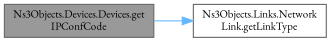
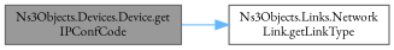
  digraph {
    rankdir=LR
    fontname="EB Garamond"
    node [fontname="EB Garamond" fontsize=10 shape=box style=filled]
-   n1 [color=gray40 fillcolor=grey60 fontcolor=black height=0.2 label="Ns3Objects.Devices.Devices.get\lIPConfCode" width=0.4]
+   n1 [color=gray40 fillcolor=grey60 fontcolor=black height=0.2 label="Ns3Objects.Devices.Device.get\lIPConfCode" width=0.4]
    n2 [color=grey40 fillcolor=white height=0.2 label="Ns3Objects.Links.Network\lLink.getLinkType" width=0.4]
    n1 -> n2 [color=steelblue1 fontname="EB Garamond" fontsize=10 labelfontname=Helvetica labelfontsize=10 style=solid]
  }
